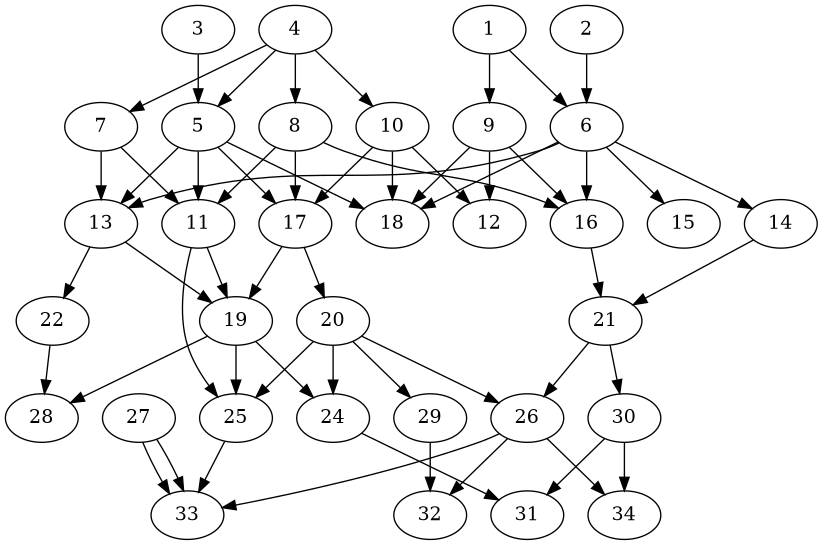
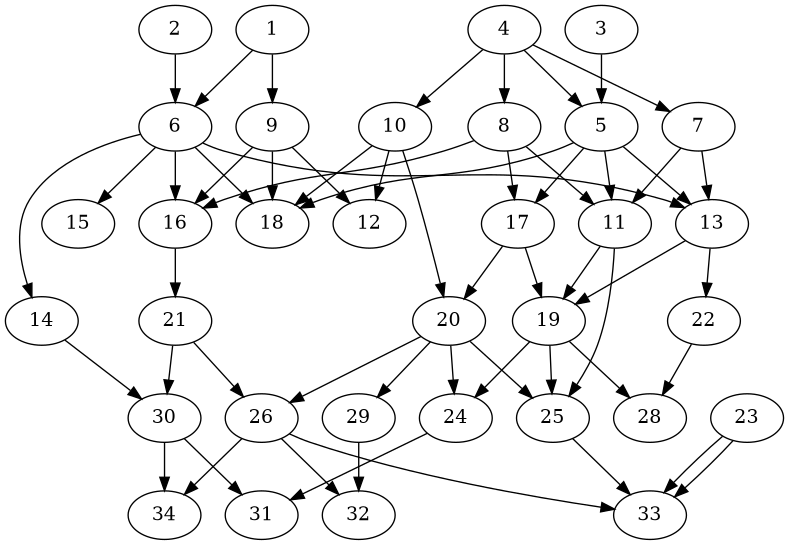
  digraph {
    node [alpha=0.19]
    1 [alpha=0.09 expect_size=3753659776599098]
    6 [alpha=0.02 expect_size=670682514871812096]
    9 [alpha=0.20 expect_size=41856567086967422976]
    13 [expect_size=522380851882482368]
    18 [alpha=0.16 expect_size=272513894577598365696]
    14 [expect_size=65117581221139560]
    15 [alpha=0.07 expect_size=943087200409640]
    16 [alpha=0.13 expect_size=2394194158689452032]
    12 [alpha=0.18 expect_size=170378198870583672832]
    19 [alpha=0.07 expect_size=123679439691012992]
    22 [alpha=0.03 expect_size=117327086947033872]
    21 [expect_size=3220949784520426]
    2 [alpha=0.11 expect_size=2230244977412764]
    3 [alpha=0.08 expect_size=263193383520960512000]
    5 [alpha=0.08 expect_size=782904948160462848]
    11 [alpha=0.02 expect_size=243972054259166432]
    17 [alpha=0.20 expect_size=237071636300300288000]
    25 [alpha=0.05 expect_size=1636490353408614]
    20 [alpha=0.02 expect_size=41552607908877872]
    4 [alpha=0.14 expect_size=9878287341846528000]
    7 [expect_size=681697270831286]
    8 [alpha=0.11 expect_size=179543248821772]
    10 [alpha=0.00 expect_size=49687469439562]
    24 [alpha=0.18 expect_size=258020524593978015744]
    28 [alpha=0.04 expect_size=100791499257662144512]
    26 [alpha=0.12 expect_size=309569511219075]
    29 [alpha=0.13 expect_size=8157191543657661]
    30 [alpha=0.04 expect_size=9865306897320052]
    31 [alpha=0.14 expect_size=3788746198409179]
    33 [alpha=0.00 expect_size=238287865692106522624]
-   27 [alpha=0.10 expect_size=10768092796033171456]
+   27 [alpha=0.10 expect_size=10768092796033171456 label=23]
    32 [expect_size=90890059675563196416]
    34 [alpha=0.12 expect_size=12878214142883790848]
    1 -> 6
    1 -> 9
    6 -> 13
    6 -> 18
    6 -> 14
    6 -> 15
    6 -> 16
    9 -> 18
    9 -> 16
    9 -> 12
    13 -> 19
    13 -> 22
-   14 -> 21
+   14 -> 30
    16 -> 21
    19 -> 25
    19 -> 24
    19 -> 28
    22 -> 28
    21 -> 26
    21 -> 30
    2 -> 6
    3 -> 5
    5 -> 13
    5 -> 18
    5 -> 11
    5 -> 17
    11 -> 19
    11 -> 25
    17 -> 19
    17 -> 20
    25 -> 33
    20 -> 25
    20 -> 24
    20 -> 26
    20 -> 29
    4 -> 5
    4 -> 7
    4 -> 8
    4 -> 10
    7 -> 13
    7 -> 11
    8 -> 16
    8 -> 11
    8 -> 17
    10 -> 18
    10 -> 12
-   10 -> 17
+   10 -> 20
    24 -> 31
    26 -> 33
    26 -> 32
    26 -> 34
    29 -> 32
    30 -> 31
    30 -> 34
    27 -> 33
    27 -> 33
  }
